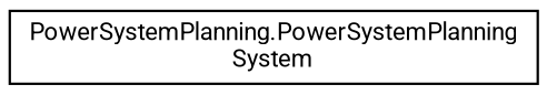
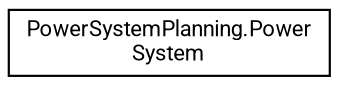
  digraph {
    rankdir=LR
    fontname=Roboto
-   n1 [color=black fillcolor=white fontname=Roboto fontsize=10 height=0.2 label="PowerSystemPlanning.PowerSystemPlanning\lSystem" shape=record style=filled width=0.4]
+   n1 [color=black fillcolor=white fontname=Roboto fontsize=10 height=0.2 label="PowerSystemPlanning.Power\lSystem" shape=record style=filled width=0.4]
  }
